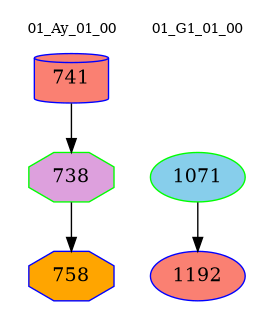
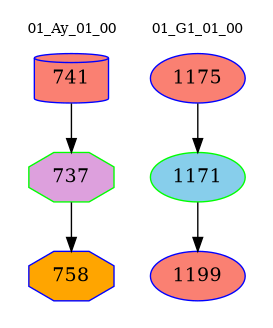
  digraph {
    node [color=blue fillcolor=salmon shape=ellipse style=filled]
    edge [color=black]
    n1 [label=741 shape=cylinder]
-   n2 [color=green fillcolor=plum label=738 shape=octagon]
+   n2 [color=green fillcolor=plum label=737 shape=octagon]
    n3 [fillcolor=orange label=758 shape=octagon]
-   n5 [color=green fillcolor=skyblue label=1071]
-   n6 [label=1192]
+   n4 [label=1175]
+   n5 [color=green fillcolor=skyblue label=1171]
+   n6 [label=1199]
    subgraph cluster_1 {
      color=white
      fontsize=10
      label="01_Ay_01_00"
      n1
      n2
      n3
    }
    subgraph cluster_2 {
      color=white
      fontsize=10
      label="01_G1_01_00"
+     n4
      n5
      n6
    }
    n1 -> n2
    n2 -> n3
+   n4 -> n5
    n5 -> n6
  }
